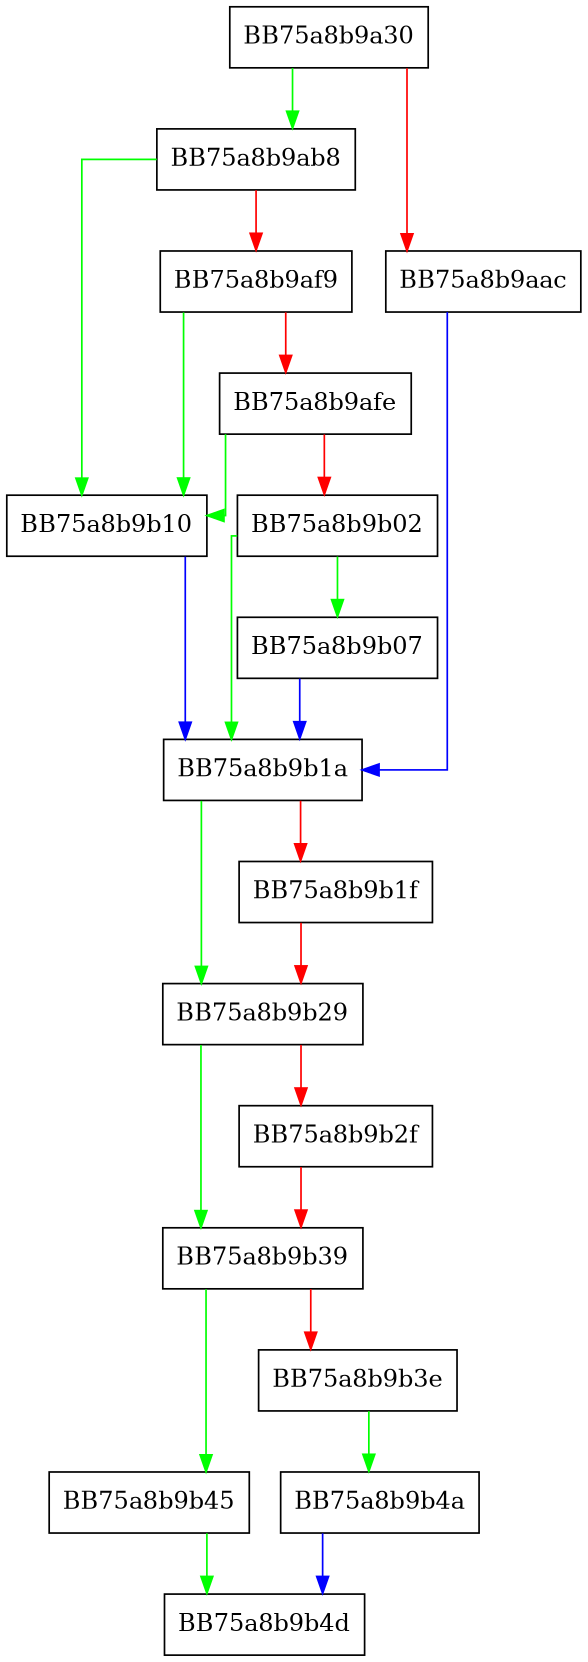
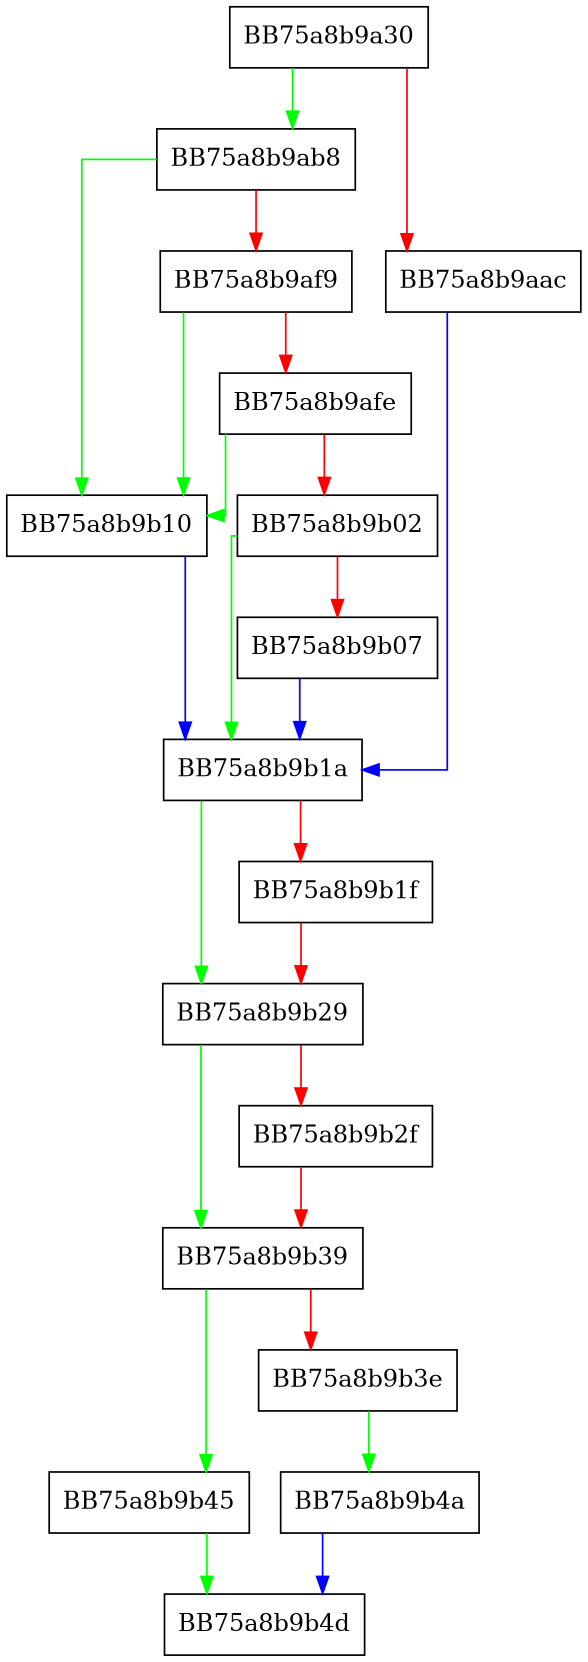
  digraph {
    splines=ortho
    node [shape=box]
    edge [color=green]
    BB75a8b9a30
    BB75a8b9ab8
    BB75a8b9aac
    BB75a8b9b10
    BB75a8b9af9
    BB75a8b9b1a
    BB75a8b9afe
    BB75a8b9b29
    BB75a8b9b1f
    BB75a8b9b39
    BB75a8b9b2f
    BB75a8b9b02
    BB75a8b9b07
    BB75a8b9b45
    BB75a8b9b3e
    BB75a8b9b4d
    BB75a8b9b4a
    BB75a8b9a30 -> BB75a8b9ab8
    BB75a8b9a30 -> BB75a8b9aac [color=red]
    BB75a8b9ab8 -> BB75a8b9b10
    BB75a8b9ab8 -> BB75a8b9af9 [color=red]
    BB75a8b9aac -> BB75a8b9b1a [color=blue]
    BB75a8b9b10 -> BB75a8b9b1a [color=blue]
    BB75a8b9af9 -> BB75a8b9b10
    BB75a8b9af9 -> BB75a8b9afe [color=red]
    BB75a8b9b1a -> BB75a8b9b29
    BB75a8b9b1a -> BB75a8b9b1f [color=red]
    BB75a8b9afe -> BB75a8b9b10
    BB75a8b9afe -> BB75a8b9b02 [color=red]
    BB75a8b9b29 -> BB75a8b9b39
    BB75a8b9b29 -> BB75a8b9b2f [color=red]
    BB75a8b9b1f -> BB75a8b9b29 [color=red]
    BB75a8b9b39 -> BB75a8b9b45
    BB75a8b9b39 -> BB75a8b9b3e [color=red]
    BB75a8b9b2f -> BB75a8b9b39 [color=red]
    BB75a8b9b02 -> BB75a8b9b1a
-   BB75a8b9b02 -> BB75a8b9b07
+   BB75a8b9b02 -> BB75a8b9b07 [color=red]
    BB75a8b9b07 -> BB75a8b9b1a [color=blue]
    BB75a8b9b45 -> BB75a8b9b4d
    BB75a8b9b3e -> BB75a8b9b4a
    BB75a8b9b4a -> BB75a8b9b4d [color=blue]
  }
